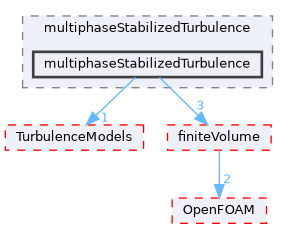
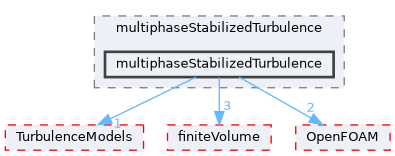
  digraph {
    compound=true
    node [color=red fillcolor="#edf0f7" fontname=Helvetica fontsize=10 shape=box style="filled,dashed"]
    edge [color=steelblue1 fontcolor=steelblue1 fontname=Helvetica fontsize=10 labeldistance=1.5 labelfontname=Helvetica labelfontsize=10]
    n1 [color=grey25 height=0.2 label=multiphaseStabilizedTurbulence style="filled,bold" width=0.4]
    n2 [height=0.2 label=TurbulenceModels width=0.4]
    n3 [height=0.2 label=finiteVolume width=0.4]
    n4 [height=0.2 label=OpenFOAM width=0.4]
    subgraph cluster_1 {
      bgcolor="#edf0f7"
      fontname=Helvetica
      fontsize=10
      label=multiphaseStabilizedTurbulence
      pencolor=grey50
      style="filled,dashed"
      n1
    }
    n1 -> n2 [headlabel=1]
    n1 -> n3 [headlabel=3]
-   n3 -> n4 [headlabel=2]
+   n1 -> n4 [headlabel=2]
  }
